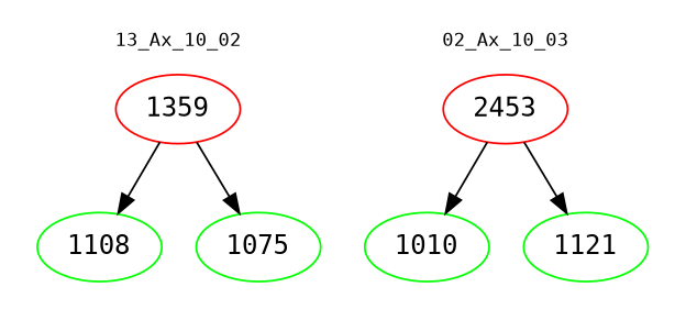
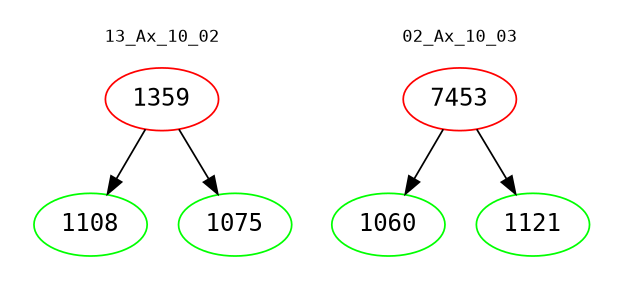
  digraph {
    fontname="DejaVu Sans Mono"
    node [color=green fontname="DejaVu Sans Mono"]
    edge [color=black fontname="DejaVu Sans Mono"]
    n1 [color=red label=1359]
    n2 [label=1108]
    n3 [label=1075]
-   n4 [color=red label=2453]
-   n5 [label=1010]
+   n4 [color=red label=7453]
+   n5 [label=1060]
    n6 [label=1121]
    subgraph cluster_1 {
      color=white
      fontsize=10
      label="13_Ax_10_02"
      n1
      n2
      n3
    }
    subgraph cluster_2 {
      color=white
      fontsize=10
      label="02_Ax_10_03"
      n4
      n5
      n6
    }
    n1 -> n2
    n1 -> n3
    n4 -> n5
    n4 -> n6
  }
